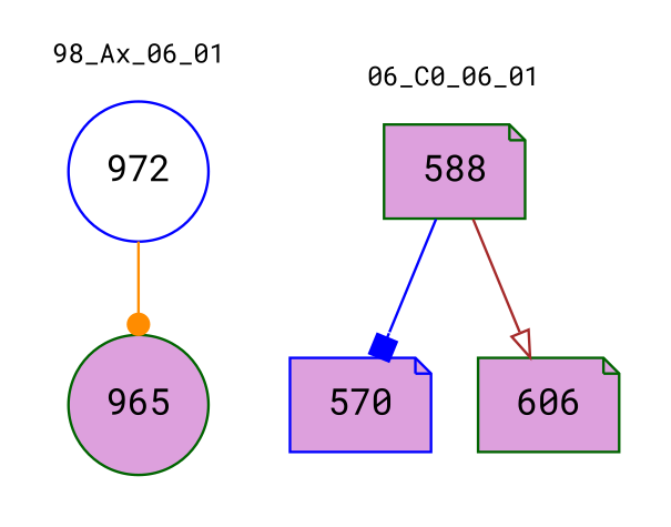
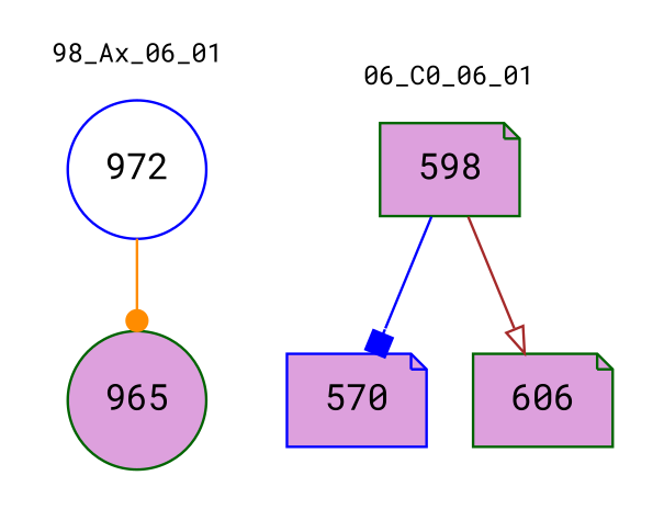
  digraph {
    fontname="Roboto Mono"
    node [color=darkgreen fillcolor=plum fontname="Roboto Mono" shape=note style=filled]
    edge [fontname="Roboto Mono"]
    n1 [color=blue fillcolor=white label=972 shape=circle]
    n2 [label=965 shape=circle]
-   n3 [label=588]
+   n3 [label=598]
    n4 [color=blue label=570]
    n5 [label=606]
    subgraph cluster_1 {
      color=white
      fontsize=10
      label="98_Ax_06_01"
      n1
      n2
    }
    subgraph cluster_2 {
      color=white
      fontsize=10
      label="06_C0_06_01"
      n3
      n4
      n5
    }
    n1 -> n2 [arrowhead=dot color=darkorange]
    n3 -> n4 [arrowhead=box color=blue]
    n3 -> n5 [arrowhead=onormal color=brown]
  }
